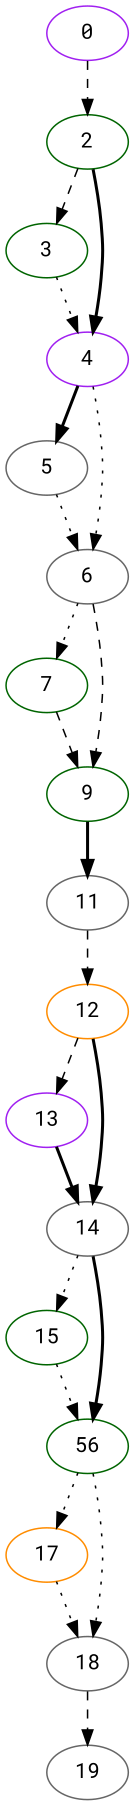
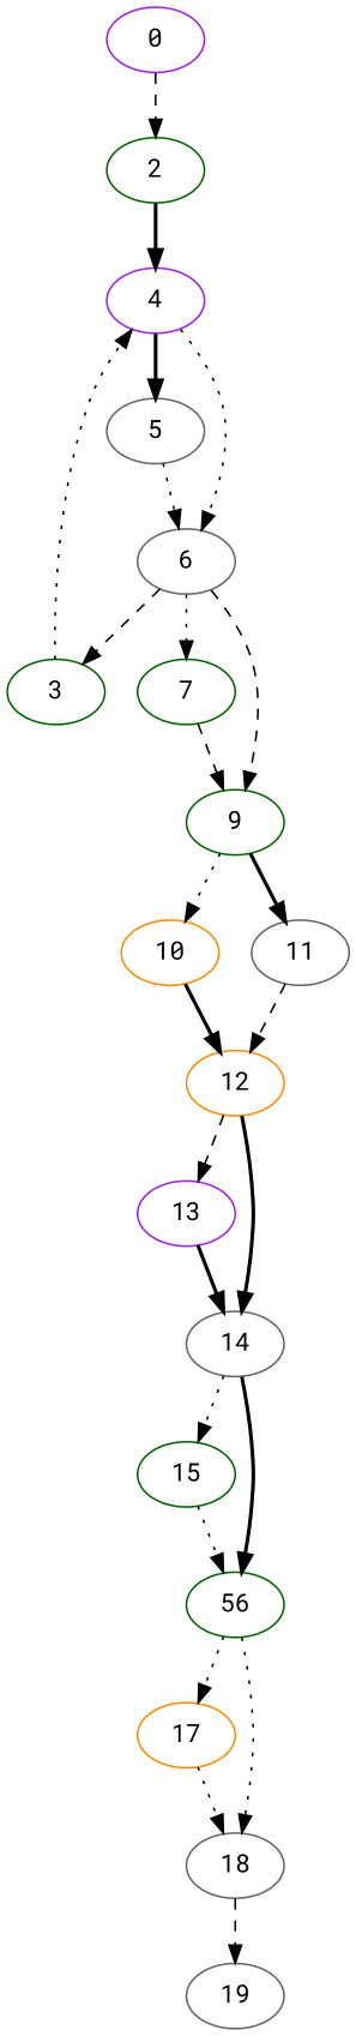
  digraph {
    fontname="Roboto Mono"
    node [color=darkgreen fontname="Roboto Mono"]
    edge [fontname="Roboto Mono" style=dotted]
    0 [color=purple]
    2
    3
    4 [color=purple]
    5 [color=gray40]
    6 [color=gray40]
    7
    9
+   10 [color=darkorange]
    11 [color=gray40]
    12 [color=darkorange]
    13 [color=purple]
    14 [color=gray40]
    15
    n15 [label=56]
    17 [color=darkorange]
    18 [color=gray40]
    19 [color=gray40]
    0 -> 2 [style=dashed]
-   2 -> 3 [style=dashed]
+   6 -> 3 [style=dashed]
    2 -> 4 [style=bold]
    3 -> 4
    4 -> 5 [style=bold]
    4 -> 6
    5 -> 6
    6 -> 7
    6 -> 9 [style=dashed]
    7 -> 9 [style=dashed]
+   9 -> 10
    9 -> 11 [style=bold]
+   10 -> 12 [style=bold]
    11 -> 12 [style=dashed]
    12 -> 13 [style=dashed]
    12 -> 14 [style=bold]
    13 -> 14 [style=bold]
    14 -> 15
    14 -> n15 [style=bold]
    15 -> n15
    n15 -> 17
    n15 -> 18
    17 -> 18
    18 -> 19 [style=dashed]
  }
